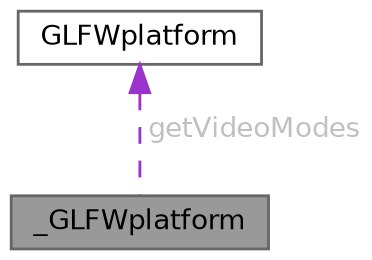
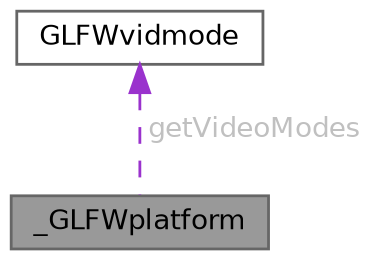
  digraph {
    node [color=gray40 fontname=Helvetica fontsize=10 shape=box style=filled]
    n1 [fillcolor=grey60 fontcolor=black height=0.2 label=_GLFWplatform width=0.4]
-   n2 [fillcolor=white height=0.2 label=GLFWplatform width=0.4]
+   n2 [fillcolor=white height=0.2 label=GLFWvidmode width=0.4]
    n2 -> n1 [color=darkorchid3 dir=back fontcolor=grey fontname=Helvetica fontsize=10 label=" getVideoModes" labelfontname=Helvetica labelfontsize=10 style=dashed]
  }
